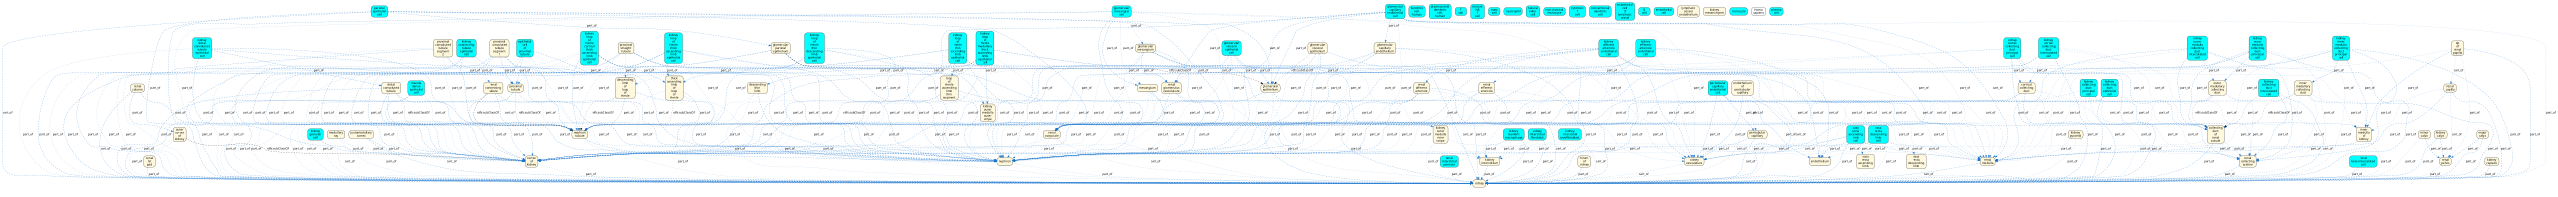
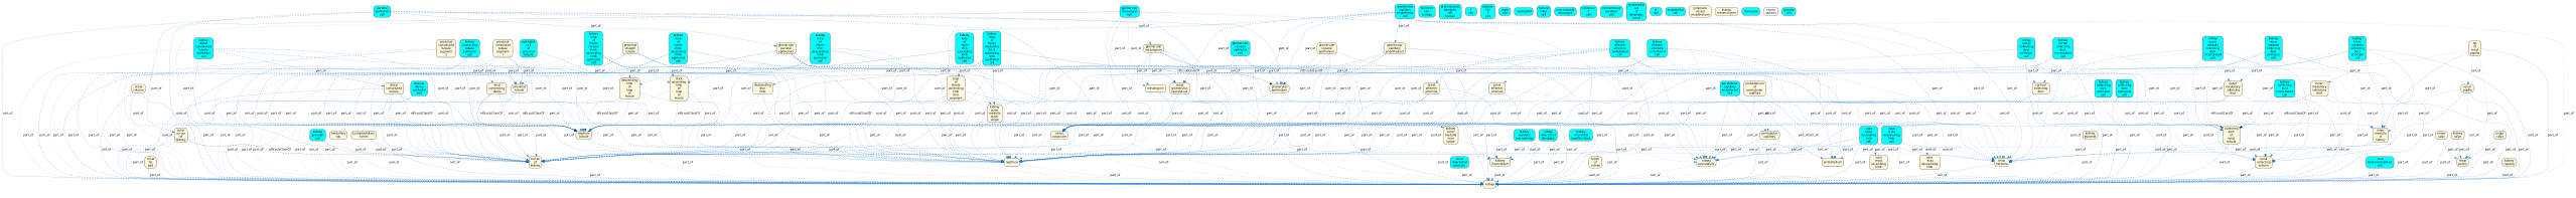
  digraph {
    fontname="Noto Sans"
    node [fillcolor=cornsilk font=helvetica fontname="Noto Sans" shape=box style="filled,rounded"]
    edge [color=dodgerblue3 fontname="Noto Sans" style=dashed]
    n1 [fillcolor=cyan label="epithelial\ncell\nof\nproximal\ntubule"]
    n2 [label=kidney]
    n3 [label="proximal\ntubule"]
    n4 [label="nephron\ntubule"]
    n5 [label="cortex\nof\nkidney"]
    n6 [label=nephron]
    n7 [label="endothelium\nof\nperitubular\ncapillary"]
    n8 [label="kidney\nvasculature"]
    n9 [label="peritubular\ncapillary"]
    n10 [fillcolor=cyan label="kidney\ngranular\ncell"]
    n11 [label="renal\nfat\npad"]
    n12 [fillcolor=cyan label="kidney\nresident\nmacrophage"]
    n13 [label="kidney\ninterstitium"]
    n14 [label="glomerular\nparietal\nepithelium"]
    n15 [label="renal\ncorpuscle"]
    n16 [label="glomerular\nepithelium"]
    n17 [fillcolor=cyan label="macula\ndensa\nepithelial\ncell"]
    n18 [fillcolor=cyan label="kidney\ncollecting\nduct\nepithelial\ncell"]
    n19 [label="renal\ncollecting\nsystem"]
    n20 [label="collecting\nduct\nof\nrenal\ntubule"]
    n21 [fillcolor=cyan label="parietal\nepithelial\ncell"]
    n22 [fillcolor=cyan label="dendritic\ncell,\nhuman"]
    n23 [fillcolor=cyan label="plasmacytoid\ndendritic\ncell,\nhuman"]
    n24 [fillcolor=cyan label="kidney\ninterstitial\nfibroblast"]
    n25 [fillcolor=cyan label="kidney\ninterstitial\nmyofibroblast"]
    n26 [fillcolor=cyan label="T\ncell"]
    n27 [fillcolor=cyan label="kidney\ndistal\nconvoluted\ntubule\nepithelial\ncell"]
    n28 [label="distal\nconvoluted\ntubule"]
    n29 [fillcolor=cyan label="mature\nNK\nT\ncell"]
    n30 [fillcolor=cyan label="mast\ncell"]
    n31 [fillcolor=cyan label="kidney\nefferent\narteriole\nendothelial\ncell"]
    n32 [label="renal\nefferent\narteriole"]
    n33 [label=endothelium]
    n34 [label="renal\nmedulla"]
    n35 [fillcolor=cyan label="glomerular\nvisceral\nepithelial\ncell"]
    n36 [fillcolor=cyan label="vasa\nrecta\nascending\nlimb\ncell"]
    n37 [label="vasa\nrecta\nascending\nlimb"]
    n38 [fillcolor=cyan label=neutrophil]
    n39 [fillcolor=cyan label="kidney\nafferent\narteriole\nendothelial\ncell"]
    n40 [label="renal\nafferent\narteriole"]
    n41 [label="tip\nof\nrenal\npapilla"]
    n42 [label="renal\npapilla"]
    n43 [label="renal\npelvis"]
    n44 [label="inner\nmedulla\nof\nkidney"]
    n45 [fillcolor=cyan label="natural\nkiller\ncell"]
    n46 [fillcolor=cyan label="vasa\nrecta\ndescending\nlimb\ncell"]
    n47 [label="vasa\nrecta\ndescending\nlimb"]
    n48 [label="outer\ncortex\nof\nkidney"]
    n49 [label="renal\nglomerulus\nvasculature"]
    n50 [fillcolor=cyan label="non-classical\nmonocyte"]
    n51 [fillcolor=cyan label="cytotoxic\nT\ncell"]
    n52 [fillcolor=cyan label="renal\ninterstitial\npericyte"]
    n53 [fillcolor=cyan label="glomerular\nmesangial\ncell"]
    n54 [label=mesangium]
    n55 [label="glomerular\nmesangium"]
    n56 [label="proximal\nconvoluted\ntubule\nsegment\n1"]
    n57 [fillcolor=cyan label="kidney\ncollecting\nduct\nintercalated\ncell"]
    n58 [fillcolor=cyan label="conventional\ndendritic\ncell"]
    n59 [label="proximal\nconvoluted\ntubule\nsegment\n2"]
    n60 [fillcolor=cyan label="kidney\ncollecting\nduct\nprincipal\ncell"]
    n61 [fillcolor=cyan label="peritubular\ncapillary\nendothelial\ncell"]
    n62 [label="hilum\nof\nkidney"]
    n63 [label="loop\nof\nHenle\nascending\nlimb\nthin\nsegment"]
    n64 [fillcolor=cyan label="endothelial\ncell\nof\nlymphatic\nvessel"]
    n65 [fillcolor=cyan label="B\ncell"]
    n66 [fillcolor=cyan label="endothelial\ncell"]
    n67 [label="medullary\nray"]
    n68 [label="minor\ncalyx"]
    n69 [fillcolor=cyan label="kidney\nloop\nof\nHenle\ncortical\nthick\nascending\nlimb\nepithelial\ncell"]
    n70 [label="thick\nascending\nlimb\nof\nloop\nof\nHenle"]
    n71 [fillcolor=cyan label="kidney\nloop\nof\nHenle\nmedullary\nthick\nascending\nlimb\nepithelial\ncell"]
    n72 [label="kidney\nouter\nmedulla\nouter\nstripe"]
    n73 [label="kidney\nouter\nmedulla\ninner\nstripe"]
    n74 [fillcolor=cyan label="kidney\nloop\nof\nHenle\nthin\nascending\nlimb\nepithelial\ncell"]
    n75 [fillcolor=cyan label="kidney\nloop\nof\nHenle\nthick\nascending\nlimb\nepithelial\ncell"]
    n76 [label="lymphatic\nvessel\nendothelium"]
    n77 [label="juxtamedullary\ncortex"]
    n78 [label="kidney\nmesenchyme"]
    n79 [fillcolor=cyan label="kidney\nconnecting\ntubule\nepithelial\ncell"]
    n80 [label="renal\nconnecting\ntubule"]
    n81 [label="glomerular\ncapillary\nendothelium"]
    n82 [fillcolor=cyan label=monocyte]
    n83 [label="kidney\ncalyx"]
    n84 [label="major\ncalyx"]
    n85 [fillcolor=cyan label="kidney\ninner\nmedulla\ncollecting\nduct\nprincipal\ncell"]
    n86 [label="inner\nmedullary\ncollecting\nduct"]
    n87 [fillcolor=cyan label="kidney\nouter\nmedulla\ncollecting\nduct\nintercalated\ncell"]
    n88 [label="outer\nmedullary\ncollecting\nduct"]
    n89 [fillcolor=cyan label="kidney\nouter\nmedulla\ncollecting\nduct\nprincipal\ncell"]
    n90 [fillcolor=cyan label="kidney\ncortex\ncollecting\nduct\nintercalated\ncell"]
    n91 [label="cortical\ncollecting\nduct"]
    n92 [fillcolor=cyan label="kidney\ncortex\ncollecting\nduct\nprincipal\ncell"]
    n93 [fillcolor=white label="Homo\nsapiens"]
    n94 [fillcolor=cyan label="glomerular\ncapillary\nendothelial\ncell"]
    n95 [fillcolor=cyan label="renal\nbeta-intercalated\ncell"]
    n96 [label="descending\nthin\nlimb"]
    n97 [label="proximal\nstraight\ntubule"]
    n98 [label="descending\nlimb\nof\nloop\nof\nHenle"]
    n99 [fillcolor=cyan label="plasma\ncell"]
    n100 [label="kidney\npyramid"]
    n101 [label="renal\ncolumn"]
    n102 [fillcolor=cyan label="kidney\nloop\nof\nHenle\nthin\ndescending\nlimb\nepithelial\ncell"]
    n103 [label="kidney\ncapsule"]
    n104 [label="glomerular\nvisceral\nepithelium"]
    n1 -> n2 [label=part_of style=dotted]
    n1 -> n3 [label=part_of]
    n1 -> n4 [label=part_of style=dotted]
    n1 -> n5 [label=part_of]
    n1 -> n6 [label=part_of]
    n3 -> n2 [label=part_of style=dotted]
    n3 -> n4 [label="rdfs:subClassOf" style=dotted color=""]
    n3 -> n4 [label=part_of style=dotted]
    n3 -> n5 [label=part_of]
    n3 -> n6 [label=part_of style=dotted]
    n4 -> n2 [label=part_of style=dotted]
    n4 -> n6 [label=part_of]
    n5 -> n2 [label=part_of style=dotted]
    n6 -> n2 [label=part_of style=dotted]
    n7 -> n2 [label=part_of]
    n7 -> n8 [label=part_of]
    n7 -> n9 [label=part_of style=dotted]
    n8 -> n2 [label=part_of style=dotted]
    n9 -> n2 [label=part_of]
    n9 -> n8 [label=part_of]
    n10 -> n2 [label=part_of style=dotted]
    n10 -> n5 [label=part_of]
    n11 -> n2 [label=part_of]
    n12 -> n2 [label=part_of]
    n12 -> n13 [label=part_of]
    n13 -> n2 [label=part_of]
    n14 -> n2 [label=part_of]
    n14 -> n5 [label=part_of style=dotted]
    n14 -> n6 [label=part_of]
    n14 -> n15 [label=part_of]
    n14 -> n16 [label="rdfs:subClassOf" color=""]
    n15 -> n2 [label=part_of style=dotted]
    n15 -> n5 [label=part_of style=dotted]
    n15 -> n6 [label=part_of style=dotted]
    n16 -> n2 [label=part_of]
    n16 -> n5 [label=part_of]
    n16 -> n6 [label=part_of style=dotted]
    n16 -> n15 [label=part_of style=dotted]
    n17 -> n2 [label=part_of]
    n17 -> n4 [label=part_of style=dotted]
    n17 -> n5 [label=part_of]
    n17 -> n6 [label=part_of style=dotted]
    n18 -> n2 [label=part_of]
    n18 -> n6 [label=part_of]
    n18 -> n19 [label=part_of style=dotted]
    n18 -> n20 [label=part_of style=dotted]
    n19 -> n2 [label=part_of]
    n20 -> n2 [label=part_of]
    n20 -> n6 [label=part_of style=dotted]
    n20 -> n19 [label=part_of style=dotted]
    n21 -> n2 [label=part_of]
    n21 -> n5 [label=part_of]
    n21 -> n6 [label=part_of]
    n21 -> n14 [label=part_of]
    n21 -> n15 [label=part_of]
    n21 -> n16 [label=part_of]
    n24 -> n2 [label=part_of]
    n24 -> n13 [label=part_of style=dotted]
    n25 -> n2 [label=part_of style=dotted]
    n25 -> n13 [label=part_of style=dotted]
    n27 -> n2 [label=part_of style=dotted]
    n27 -> n4 [label=part_of]
    n27 -> n5 [label=part_of]
    n27 -> n6 [label=part_of]
    n27 -> n28 [label=part_of]
    n28 -> n2 [label=part_of]
    n28 -> n4 [label="rdfs:subClassOf" style=dotted color=""]
    n28 -> n4 [label=part_of]
    n28 -> n5 [label=part_of]
    n28 -> n6 [label=part_of]
    n31 -> n2 [label=part_of style=dotted]
    n31 -> n5 [label=part_of style=dotted]
    n31 -> n6 [label=part_of]
    n31 -> n8 [label=part_of style=dotted]
    n31 -> n15 [label=part_of]
    n31 -> n32 [label=part_of style=dotted]
    n31 -> n33 [label=part_of]
    n31 -> n34 [label=part_of style=dotted]
    n32 -> n2 [label=part_of]
    n32 -> n5 [label=part_of style=dotted]
    n32 -> n6 [label=part_of]
    n32 -> n8 [label=part_of style=dotted]
    n32 -> n15 [label=part_of style=dotted]
    n34 -> n2 [label=part_of]
    n35 -> n2 [label=part_of]
    n35 -> n5 [label=part_of]
    n35 -> n6 [label=part_of style=dotted]
    n35 -> n15 [label=part_of style=dotted]
    n35 -> n16 [label=part_of]
    n36 -> n2 [label=part_of]
    n36 -> n5 [label=part_of style=dotted]
    n36 -> n8 [label=part_of]
    n36 -> n33 [label=part_of]
    n36 -> n34 [label=part_of]
    n36 -> n37 [label=part_of style=dotted]
    n39 -> n2 [label=part_of]
    n39 -> n5 [label=part_of]
    n39 -> n6 [label=part_of]
    n39 -> n8 [label=part_of]
    n39 -> n15 [label=part_of]
    n39 -> n33 [label=part_of]
    n39 -> n34 [label=part_of style=dotted]
    n39 -> n40 [label=part_of]
    n40 -> n2 [label=part_of]
    n40 -> n5 [label=part_of]
    n40 -> n6 [label=part_of style=dotted]
    n40 -> n8 [label=part_of style=dotted]
    n40 -> n15 [label=part_of]
    n41 -> n2 [label=part_of]
    n41 -> n34 [label=part_of style=dotted]
    n41 -> n42 [label=part_of style=dotted]
    n41 -> n43 [label=part_of style=dotted]
    n41 -> n44 [label=part_of]
    n42 -> n2 [label=part_of]
    n42 -> n34 [label=part_of]
    n42 -> n43 [label=part_of style=dotted]
    n42 -> n44 [label=part_of style=dotted]
    n43 -> n2 [label=part_of style=dotted]
    n44 -> n2 [label=part_of style=dotted]
    n44 -> n34 [label=part_of]
    n46 -> n2 [label=part_of style=dotted]
    n46 -> n5 [label=part_of]
    n46 -> n8 [label=part_of style=dotted]
    n46 -> n33 [label=part_of style=dotted]
    n46 -> n34 [label=part_of style=dotted]
    n46 -> n47 [label=part_of style=dotted]
    n48 -> n2 [label=part_of style=dotted]
    n48 -> n5 [label="rdfs:subClassOf" color=""]
    n49 -> n2 [label=part_of style=dotted]
    n49 -> n5 [label=part_of style=dotted]
    n49 -> n6 [label=part_of]
    n49 -> n15 [label=part_of]
    n52 -> n2 [label=part_of style=dotted]
    n53 -> n2 [label=part_of]
    n53 -> n5 [label=part_of style=dotted]
    n53 -> n6 [label=part_of]
    n53 -> n8 [label=part_of style=dotted]
    n53 -> n13 [label=part_of style=dotted]
    n53 -> n15 [label=part_of style=dotted]
    n53 -> n49 [label=part_of style=dotted]
    n53 -> n54 [label=part_of]
    n53 -> n55 [label=part_of style=dotted]
    n54 -> n2 [label=part_of style=dotted]
    n54 -> n5 [label=part_of style=dotted]
    n54 -> n6 [label=part_of style=dotted]
    n54 -> n13 [label=part_of style=dotted]
    n54 -> n15 [label=part_of]
    n55 -> n2 [label=part_of]
    n55 -> n5 [label=part_of style=dotted]
    n55 -> n6 [label=part_of style=dotted]
    n55 -> n8 [label=part_of]
    n55 -> n13 [label=part_of style=dotted]
    n55 -> n15 [label=part_of]
    n55 -> n49 [label=part_of]
    n55 -> n54 [label=part_of style=dotted]
    n56 -> n2 [label=part_of]
    n56 -> n3 [label=part_of]
    n56 -> n4 [label=part_of]
    n56 -> n5 [label=part_of]
    n56 -> n6 [label=part_of]
    n57 -> n2 [label=part_of]
    n57 -> n6 [label=part_of style=dotted]
    n57 -> n19 [label=part_of]
    n57 -> n20 [label=part_of]
    n59 -> n2 [label=part_of]
    n59 -> n3 [label=part_of style=dotted]
    n59 -> n4 [label=part_of style=dotted]
    n59 -> n5 [label=part_of style=dotted]
-   n59 -> n6 [label=part_of]
    n60 -> n2 [label=part_of style=dotted]
    n60 -> n6 [label=part_of style=dotted]
    n60 -> n19 [label=part_of style=dotted]
    n60 -> n20 [label=part_of]
    n61 -> n2 [label=part_of style=dotted]
    n61 -> n5 [label=part_of style=dotted]
    n61 -> n8 [label=part_of]
    n61 -> n9 [label=part_of]
    n61 -> n33 [label=part_of]
    n61 -> n34 [label=part_of style=dotted]
    n62 -> n2 [label=part_of]
    n63 -> n2 [label=part_of style=dotted]
    n63 -> n4 [label="rdfs:subClassOf" style=dotted color=""]
    n63 -> n4 [label=part_of style=dotted]
    n63 -> n6 [label=part_of]
    n63 -> n34 [label=part_of style=dotted]
    n63 -> n44 [label=part_of]
    n67 -> n2 [label=part_of style=dotted]
    n67 -> n5 [label=part_of style=dotted]
    n68 -> n2 [label=part_of style=dotted]
    n68 -> n43 [label=part_of]
    n69 -> n2 [label=part_of style=dotted]
    n69 -> n4 [label=part_of]
    n69 -> n5 [label=part_of style=dotted]
    n69 -> n6 [label=part_of]
    n69 -> n34 [label=part_of]
    n69 -> n70 [label=part_of]
    n70 -> n2 [label=part_of style=dotted]
    n70 -> n4 [label=part_of]
    n70 -> n4 [label="rdfs:subClassOf" style=dotted color=""]
    n70 -> n6 [label=part_of style=dotted]
    n71 -> n2 [label=part_of style=dotted]
    n71 -> n4 [label=part_of]
    n71 -> n5 [label=part_of]
    n71 -> n6 [label=part_of style=dotted]
    n71 -> n34 [label=part_of style=dotted]
    n71 -> n70 [label=part_of]
    n71 -> n72 [label=part_of]
    n71 -> n73 [label=part_of]
    n72 -> n2 [label=part_of style=dotted]
    n72 -> n34 [label=part_of style=dotted]
    n73 -> n2 [label=part_of style=dotted]
    n73 -> n34 [label=part_of style=dotted]
    n74 -> n2 [label=part_of style=dotted]
    n74 -> n4 [label=part_of]
    n74 -> n5 [label=part_of]
    n74 -> n6 [label=part_of]
    n74 -> n34 [label=part_of]
    n74 -> n44 [label=part_of style=dotted]
    n74 -> n63 [label=part_of]
    n75 -> n2 [label=part_of]
    n75 -> n4 [label=part_of style=dotted]
    n75 -> n5 [label=part_of]
    n75 -> n6 [label=part_of]
    n75 -> n34 [label=part_of style=dotted]
    n75 -> n70 [label=part_of]
    n77 -> n2 [label=part_of]
    n77 -> n5 [label=part_of]
    n79 -> n2 [label=part_of style=dotted]
    n79 -> n4 [label=part_of]
    n79 -> n5 [label=part_of]
    n79 -> n6 [label=part_of]
    n79 -> n80 [label=part_of style=dotted]
    n80 -> n2 [label=part_of]
    n80 -> n4 [label="rdfs:subClassOf" color=""]
    n80 -> n4 [label=part_of]
    n80 -> n6 [label=part_of]
    n81 -> n2 [label=part_of]
    n81 -> n5 [label=part_of]
    n81 -> n6 [label=part_of style=dotted]
    n81 -> n8 [label=part_of style=dotted]
    n81 -> n15 [label=part_of]
    n81 -> n49 [label=part_of style=dotted]
    n83 -> n2 [label=part_of]
    n83 -> n43 [label=part_of]
    n84 -> n2 [label=part_of]
    n84 -> n43 [label=part_of]
    n85 -> n2 [label=part_of]
    n85 -> n6 [label=part_of]
    n85 -> n19 [label=part_of]
    n85 -> n20 [label=part_of style=dotted]
    n85 -> n34 [label=part_of style=dotted]
    n85 -> n44 [label=part_of]
    n85 -> n86 [label=part_of]
    n86 -> n2 [label=part_of]
    n86 -> n6 [label=part_of style=dotted]
    n86 -> n19 [label=part_of style=dotted]
    n86 -> n20 [label="rdfs:subClassOf" style=dotted color=""]
    n86 -> n34 [label=part_of style=dotted]
    n86 -> n44 [label=part_of style=dotted]
    n87 -> n2 [label=part_of style=dotted]
    n87 -> n6 [label=part_of style=dotted]
    n87 -> n19 [label=part_of]
    n87 -> n20 [label=part_of]
    n87 -> n34 [label=part_of]
    n87 -> n88 [label=part_of style=dotted]
    n88 -> n2 [label=part_of style=dotted]
    n88 -> n6 [label=part_of]
    n88 -> n19 [label=part_of style=dotted]
    n88 -> n20 [label="rdfs:subClassOf" style=dotted color=""]
    n88 -> n34 [label=part_of style=dotted]
    n89 -> n2 [label=part_of]
    n89 -> n6 [label=part_of]
    n89 -> n19 [label=part_of style=dotted]
    n89 -> n20 [label=part_of]
    n89 -> n34 [label=part_of style=dotted]
    n89 -> n88 [label=part_of]
    n90 -> n2 [label=part_of]
    n90 -> n5 [label=part_of style=dotted]
    n90 -> n6 [label=part_of]
    n90 -> n19 [label=part_of style=dotted]
    n90 -> n20 [label=part_of style=dotted]
    n90 -> n91 [label=part_of style=dotted]
    n91 -> n2 [label=part_of]
    n91 -> n5 [label=part_of]
    n91 -> n6 [label=part_of style=dotted]
    n91 -> n19 [label=part_of style=dotted]
    n91 -> n20 [label=part_of style=dotted]
    n92 -> n2 [label=part_of]
    n92 -> n5 [label=part_of style=dotted]
    n92 -> n6 [label=part_of style=dotted]
    n92 -> n19 [label=part_of]
    n92 -> n20 [label=part_of]
    n92 -> n91 [label=part_of style=dotted]
    n94 -> n2 [label=part_of style=dotted]
    n94 -> n5 [label=part_of]
    n94 -> n6 [label=part_of style=dotted]
    n94 -> n8 [label=part_of]
    n94 -> n15 [label=part_of]
    n94 -> n16 [label=part_of]
    n94 -> n33 [label=part_of style=dotted]
    n94 -> n34 [label=part_of]
    n94 -> n49 [label=part_of]
    n94 -> n81 [label=part_of]
    n95 -> n2 [label=part_of]
    n96 -> n2 [label=part_of style=dotted]
    n96 -> n4 [label=part_of style=dotted]
    n96 -> n6 [label=part_of]
    n97 -> n2 [label=part_of style=dotted]
    n97 -> n3 [label=part_of style=dotted]
    n97 -> n4 [label=part_of style=dotted]
    n97 -> n5 [label=part_of style=dotted]
    n97 -> n6 [label=part_of]
    n97 -> n34 [label=part_of style=dotted]
    n97 -> n72 [label=part_of]
    n97 -> n98 [label=part_of style=dotted]
    n98 -> n2 [label=part_of style=dotted]
    n98 -> n4 [label=part_of]
    n98 -> n4 [label="rdfs:subClassOf" style=dotted color=""]
    n98 -> n6 [label=part_of]
    n100 -> n2 [label=part_of style=dotted]
    n100 -> n34 [label=part_of style=dotted]
    n101 -> n2 [label=part_of]
    n101 -> n5 [label=part_of]
    n101 -> n48 [label=part_of]
    n102 -> n2 [label=part_of style=dotted]
    n102 -> n4 [label=part_of]
    n102 -> n6 [label=part_of]
    n102 -> n34 [label=part_of style=dotted]
    n102 -> n96 [label=part_of]
    n102 -> n98 [label=part_of style=dotted]
    n103 -> n2 [label=part_of]
    n104 -> n2 [label=part_of]
    n104 -> n5 [label=part_of]
    n104 -> n6 [label=part_of]
    n104 -> n15 [label=part_of style=dotted]
    n104 -> n16 [label="rdfs:subClassOf" style=dotted color=""]
  }
